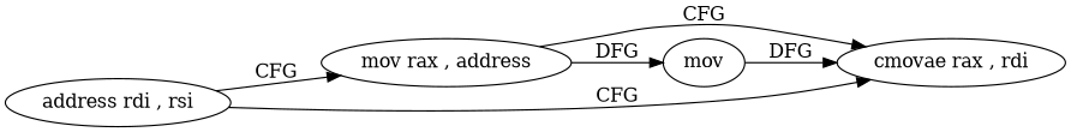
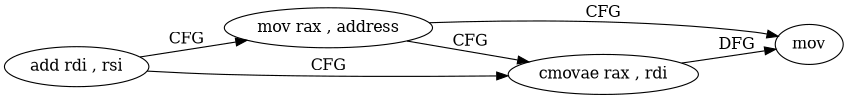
  digraph {
    rankdir=LR
-   n1 [label="address rdi , rsi"]
+   n1 [label="add rdi , rsi"]
    n2 [label="mov rax , address"]
    n3 [label="cmovae rax , rdi"]
    n4 [label=mov]
    n1 -> n2 [label=CFG]
    n1 -> n3 [label=CFG]
    n2 -> n3 [label=CFG]
-   n2 -> n4 [label=DFG]
-   n4 -> n3 [label=DFG]
+   n2 -> n4 [label=CFG]
+   n3 -> n4 [label=DFG]
  }
